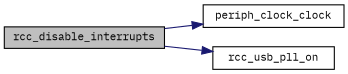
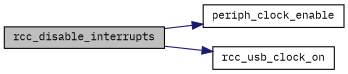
  digraph {
    fontname="IBM Plex Mono"
    rankdir=LR
    node [color=black fillcolor=white fontname="IBM Plex Mono" fontsize=10 shape=record style=filled]
    edge [color=midnightblue fontname="IBM Plex Mono" fontsize=10 labelfontname=Helvetica labelfontsize=10 style=solid]
    n1 [fillcolor=grey75 fontcolor=black height=0.2 label=rcc_disable_interrupts width=0.4]
-   n2 [height=0.2 label=periph_clock_clock width=0.4]
-   n3 [height=0.2 label=rcc_usb_pll_on width=0.4]
+   n2 [height=0.2 label=periph_clock_enable width=0.4]
+   n3 [height=0.2 label=rcc_usb_clock_on width=0.4]
    n1 -> n2
    n1 -> n3
  }
